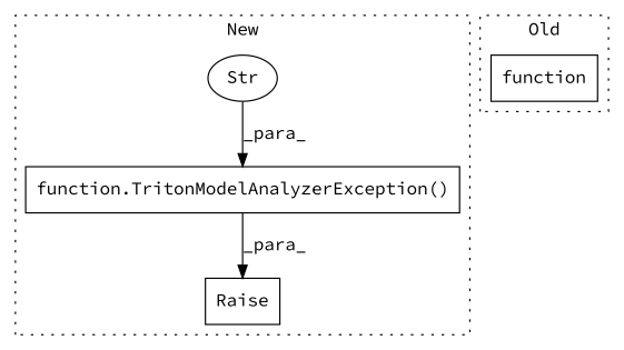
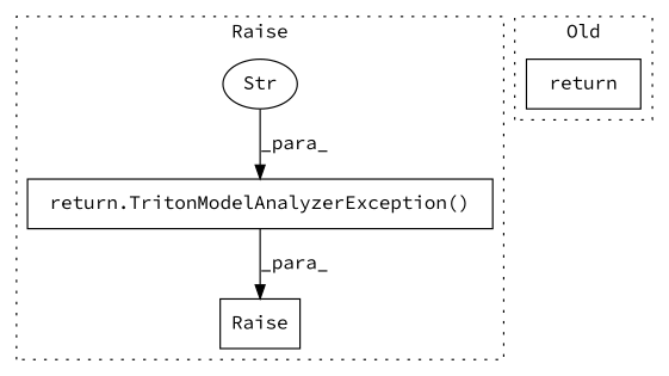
  digraph {
    fontname="Source Code Pro"
    node [shape=box fontname="Source Code Pro"]
    edge [fontname="Source Code Pro"]
-   n1 [a=75 l="54,22" label="function.TritonModelAnalyzerException()" s="6653,6782"]
+   n1 [a=75 l="54,22" label="return.TritonModelAnalyzerException()" s="6653,6782"]
    n2 [a=66 l=75 label=Str s=6707 shape=ellipse]
    n3 [a=91 l=6 label=Raise s=6647]
-   n4 [a=93 l=7 label=function s=5774]
+   n4 [a=93 l=7 label=return s=5774]
    subgraph cluster_1 {
-     label=New
+     label=Raise
      style=dotted
      n1
      n2
      n3
    }
    subgraph cluster_2 {
      label=Old
      style=dotted
      n4
    }
    n1 -> n3 [label=_para_]
    n2 -> n1 [label=_para_]
  }
